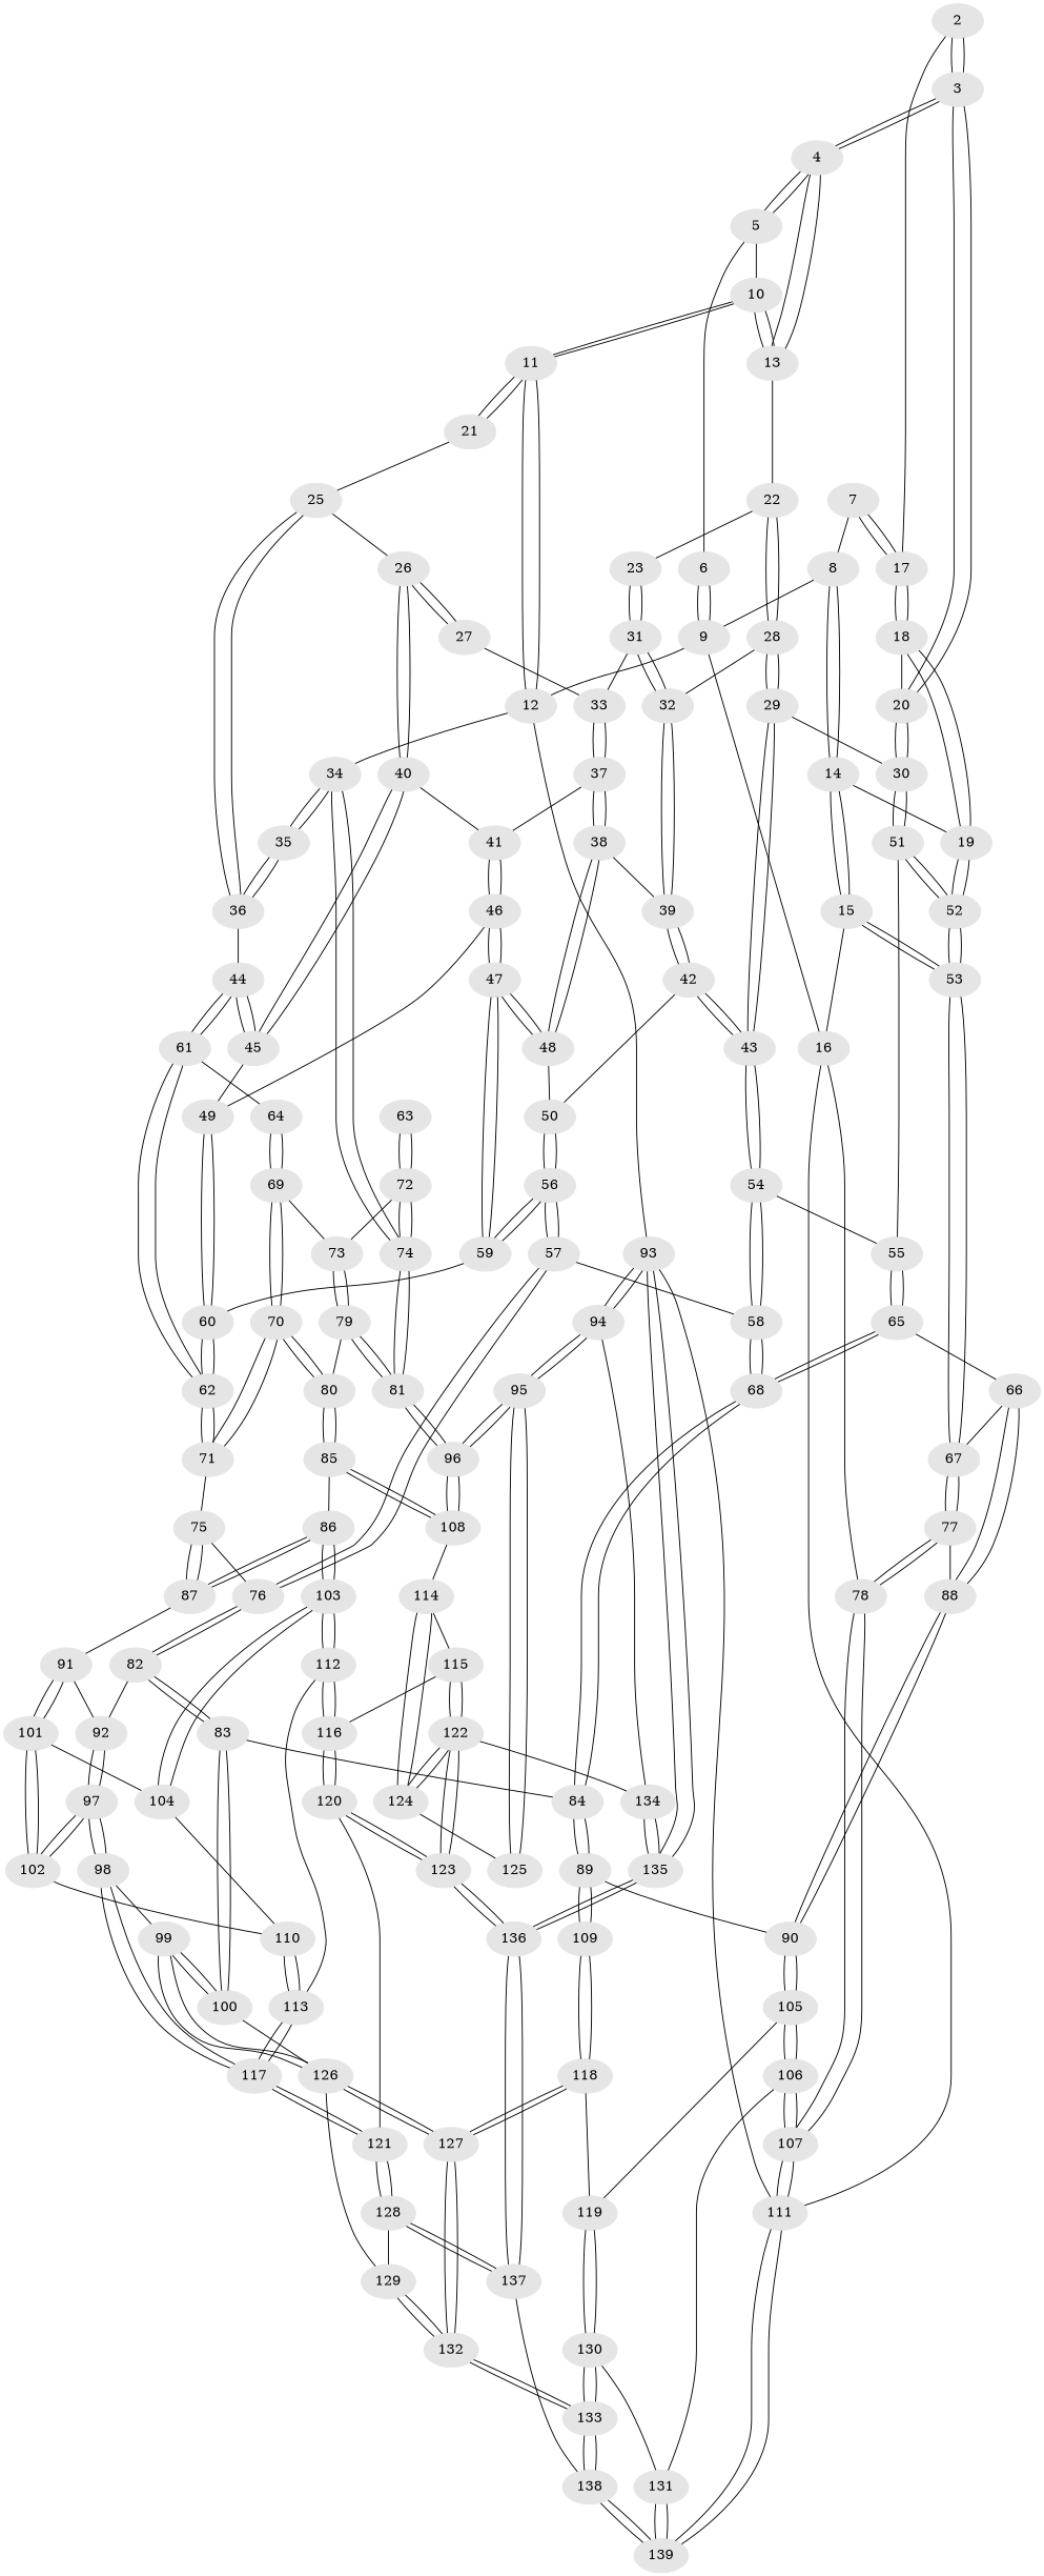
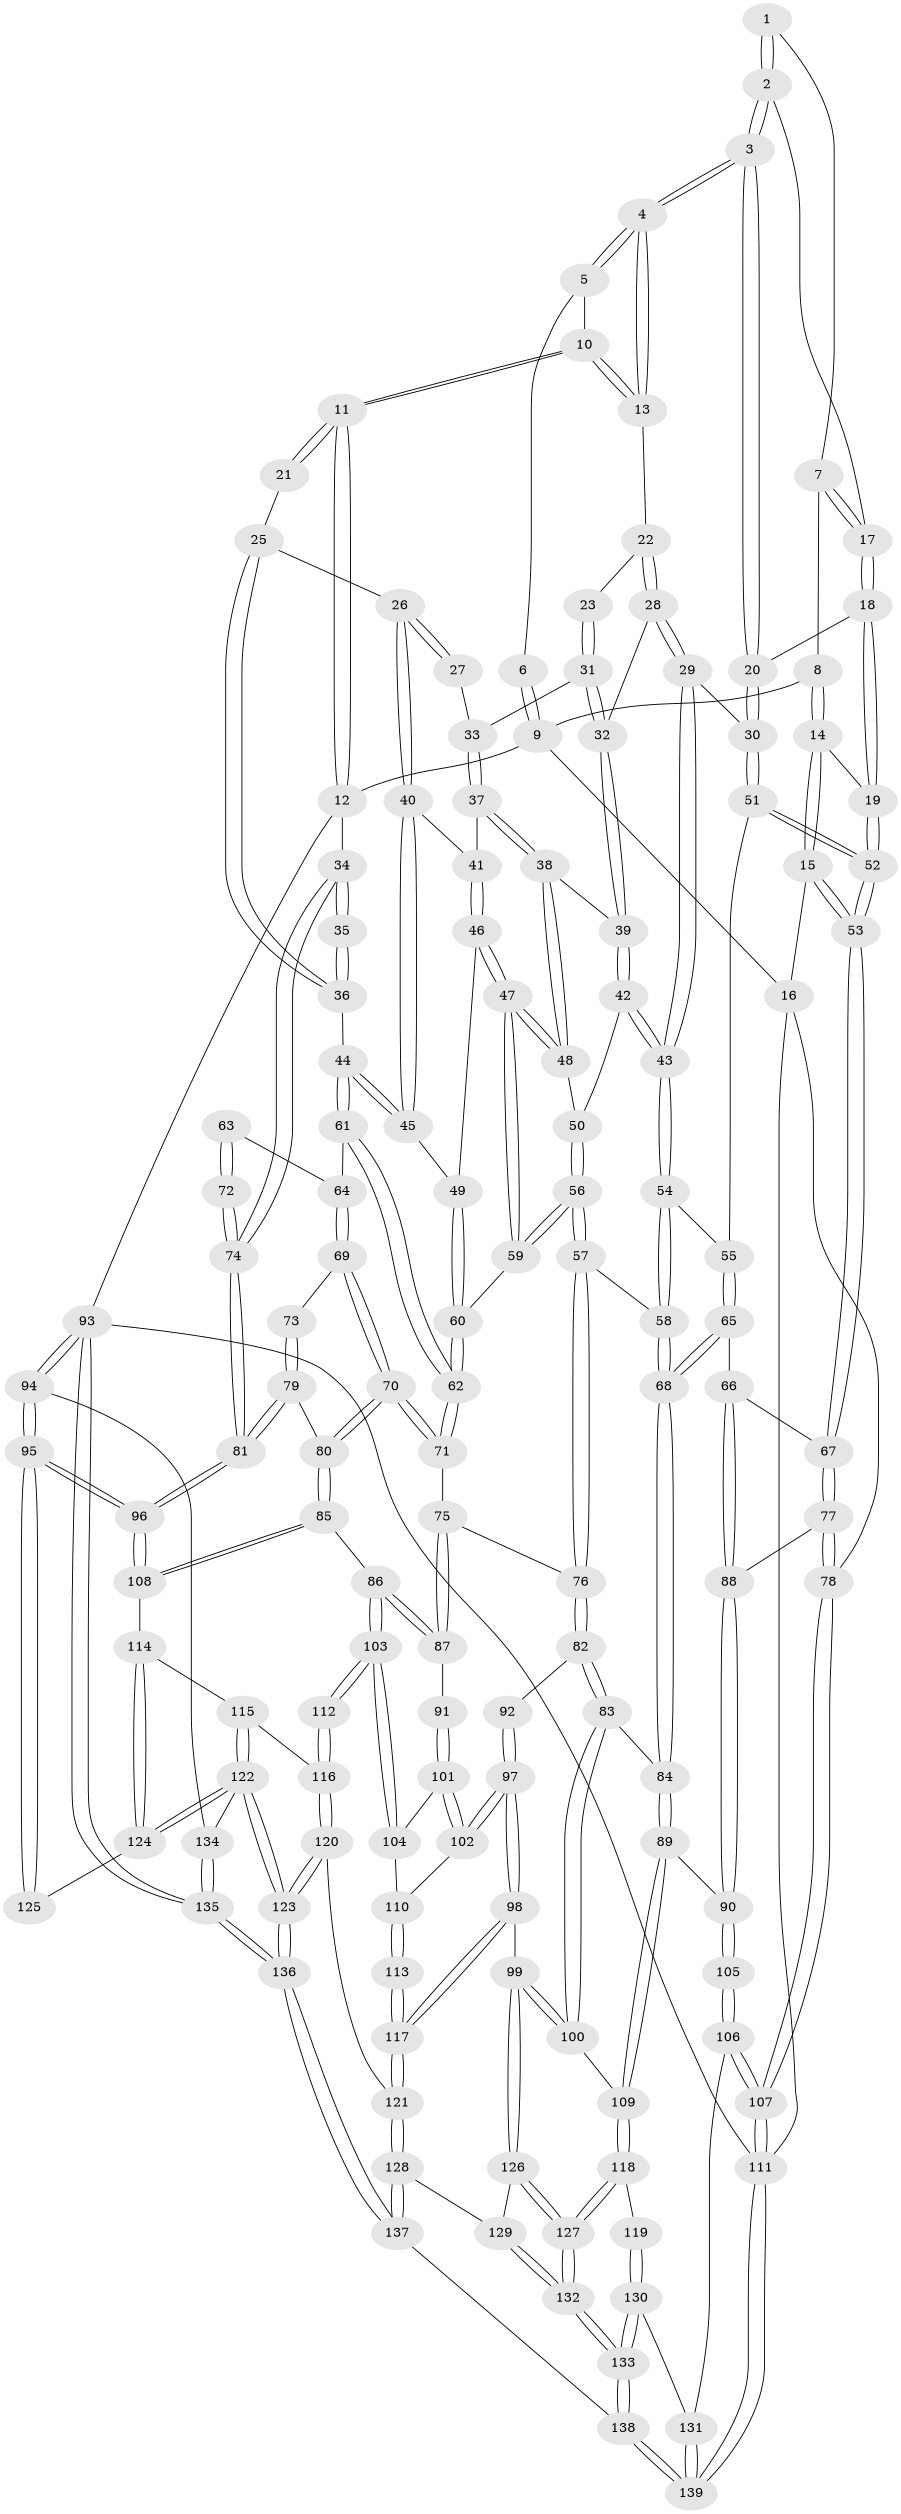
  graph {
    node [color=gray90 style=filled]
+   1
    2
    7
    3
    17
    8
    4
    20
    18
    5
    13
    30
    6
    10
    22
    9
    11
    12
    16
    14
    15
    19
    34
    93
    78
    111
    21
    25
    35
    74
    94
    135
    23
    28
    53
    52
    67
    107
    139
    51
    26
    36
    31
    29
    32
    33
    27
    40
    44
    41
    45
    37
    43
    39
    54
    55
    42
    38
    81
    63
    64
    72
    61
    48
    46
    50
    49
    47
    56
    58
    62
    60
    59
    57
    65
    77
    68
    66
    76
    82
    84
    71
    69
    75
    73
    70
    88
    90
    89
    80
    79
    85
    87
    96
    91
    83
    92
    86
    108
    100
    97
    109
    103
    114
    104
    112
    101
    105
    118
    106
    119
    102
    98
    95
    134
    136
    125
    99
    117
    110
    126
    121
    127
    129
    113
    116
    131
    130
    115
    124
    120
    122
    123
    128
    132
    133
    137
    138
+   1 -- 2
+   1 -- 2
+   1 -- 7
    2 -- 3
    2 -- 3
    2 -- 17
    7 -- 17
    7 -- 17
    7 -- 8
    3 -- 4
    3 -- 4
    3 -- 20
    3 -- 20
    17 -- 18
    17 -- 18
    8 -- 9
    8 -- 14
    8 -- 14
    4 -- 5
    4 -- 5
    4 -- 13
    4 -- 13
    20 -- 30
    20 -- 30
    18 -- 20
    18 -- 19
    18 -- 19
    5 -- 6
    5 -- 10
    13 -- 22
    30 -- 51
    30 -- 51
    6 -- 9
    6 -- 9
    10 -- 13
    10 -- 13
    10 -- 11
    10 -- 11
    22 -- 23
    22 -- 28
    22 -- 28
    9 -- 12
    9 -- 16
    11 -- 12
    11 -- 12
    11 -- 21
    11 -- 21
    12 -- 34
    12 -- 93
    16 -- 78
    16 -- 111
    14 -- 15
    14 -- 15
    14 -- 19
    15 -- 16
    15 -- 53
    15 -- 53
    19 -- 52
    19 -- 52
    34 -- 35
    34 -- 35
    34 -- 74
    34 -- 74
    93 -- 111
    93 -- 94
    93 -- 94
    93 -- 135
    93 -- 135
    78 -- 107
    78 -- 107
    111 -- 139
    111 -- 139
    21 -- 25
    25 -- 26
    25 -- 36
    25 -- 36
    35 -- 36
    35 -- 36
    74 -- 81
    74 -- 81
    94 -- 95
    94 -- 95
    94 -- 134
    135 -- 136
    135 -- 136
    23 -- 31
    23 -- 31
    28 -- 29
    28 -- 29
    28 -- 32
    53 -- 67
    53 -- 67
    52 -- 53
    52 -- 53
    67 -- 77
    67 -- 77
    107 -- 111
    107 -- 111
    51 -- 52
    51 -- 52
    51 -- 55
    26 -- 27
    26 -- 27
    26 -- 40
    26 -- 40
    36 -- 44
    31 -- 32
    31 -- 32
    31 -- 33
    29 -- 30
    29 -- 43
    29 -- 43
    32 -- 39
    32 -- 39
    33 -- 37
    33 -- 37
    27 -- 33
    40 -- 41
    40 -- 45
    40 -- 45
    44 -- 45
    44 -- 45
    44 -- 61
    44 -- 61
    41 -- 46
    41 -- 46
    45 -- 49
    37 -- 41
    37 -- 38
    37 -- 38
    43 -- 54
    43 -- 54
    39 -- 42
    39 -- 42
    54 -- 55
    54 -- 58
    54 -- 58
    55 -- 65
    55 -- 65
    42 -- 43
    42 -- 43
    42 -- 50
    38 -- 39
    38 -- 48
    38 -- 48
    81 -- 96
    81 -- 96
+   63 -- 64
    63 -- 72
    63 -- 72
    64 -- 69
    64 -- 69
    72 -- 74
    72 -- 74
-   72 -- 73
    61 -- 64
    61 -- 62
    61 -- 62
    48 -- 50
    46 -- 49
    46 -- 47
    46 -- 47
    50 -- 56
    50 -- 56
    49 -- 60
    49 -- 60
    47 -- 48
    47 -- 48
    47 -- 59
    47 -- 59
    56 -- 59
    56 -- 59
    56 -- 57
    56 -- 57
    58 -- 68
    58 -- 68
    62 -- 71
    62 -- 71
    60 -- 62
    60 -- 62
    59 -- 60
    57 -- 58
    57 -- 76
    57 -- 76
    65 -- 68
    65 -- 68
    65 -- 66
    77 -- 78
    77 -- 78
    77 -- 88
    68 -- 84
    68 -- 84
    66 -- 67
    66 -- 88
    66 -- 88
    76 -- 82
    76 -- 82
    82 -- 83
    82 -- 83
    82 -- 92
    84 -- 89
    84 -- 89
    71 -- 75
    69 -- 73
    69 -- 70
    69 -- 70
    75 -- 76
    75 -- 87
    75 -- 87
    73 -- 79
    73 -- 79
    70 -- 71
    70 -- 71
    70 -- 80
    70 -- 80
    88 -- 90
    88 -- 90
    90 -- 105
    90 -- 105
    89 -- 90
    89 -- 109
    89 -- 109
    80 -- 85
    80 -- 85
    79 -- 81
    79 -- 81
    79 -- 80
    85 -- 86
    85 -- 108
    85 -- 108
    87 -- 91
    96 -- 108
    96 -- 108
-   91 -- 92
    91 -- 101
    91 -- 101
    83 -- 84
    83 -- 100
    83 -- 100
    92 -- 97
    92 -- 97
    86 -- 87
    86 -- 87
    86 -- 103
    86 -- 103
    108 -- 114
-   100 -- 126
+   100 -- 109
    97 -- 102
    97 -- 102
    97 -- 98
    97 -- 98
    109 -- 118
    109 -- 118
    103 -- 104
    103 -- 104
    103 -- 112
    103 -- 112
    114 -- 115
    114 -- 124
    114 -- 124
    104 -- 110
-   112 -- 113
    112 -- 116
    112 -- 116
    101 -- 104
    101 -- 102
    101 -- 102
    105 -- 106
    105 -- 106
-   105 -- 119
    118 -- 119
    118 -- 127
    118 -- 127
    106 -- 107
    106 -- 107
    106 -- 131
    119 -- 130
    119 -- 130
    102 -- 110
    98 -- 99
    98 -- 117
    98 -- 117
    95 -- 96
    95 -- 96
    95 -- 125
    95 -- 125
    134 -- 135
    134 -- 135
    136 -- 137
    136 -- 137
    99 -- 100
    99 -- 100
    99 -- 126
    99 -- 126
    117 -- 121
    117 -- 121
    110 -- 113
    110 -- 113
    126 -- 127
    126 -- 127
    126 -- 129
    121 -- 128
    121 -- 128
    127 -- 132
    127 -- 132
    129 -- 132
    129 -- 132
    113 -- 117
    113 -- 117
    116 -- 120
    116 -- 120
    131 -- 139
    131 -- 139
    130 -- 131
    130 -- 133
    130 -- 133
    115 -- 116
    115 -- 122
    115 -- 122
    124 -- 125
    120 -- 121
    120 -- 123
    120 -- 123
    122 -- 134
    122 -- 124
    122 -- 124
    122 -- 123
    122 -- 123
    123 -- 136
    123 -- 136
    128 -- 129
    128 -- 137
    128 -- 137
    132 -- 133
    132 -- 133
    133 -- 138
    133 -- 138
    137 -- 138
    138 -- 139
    138 -- 139
  }
